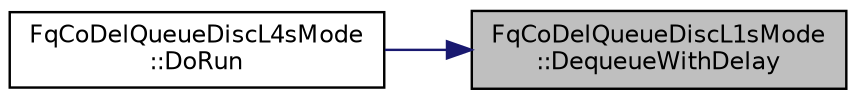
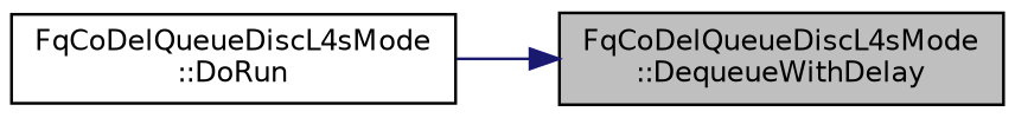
  digraph {
    rankdir=RL
    node [color=black fontname=Helvetica fontsize=10 shape=record style=filled]
-   n1 [fillcolor=grey75 fontcolor=black height=0.2 label="FqCoDelQueueDiscL1sMode\l::DequeueWithDelay" width=0.4]
+   n1 [fillcolor=grey75 fontcolor=black height=0.2 label="FqCoDelQueueDiscL4sMode\l::DequeueWithDelay" width=0.4]
    n2 [fillcolor=white height=0.2 label="FqCoDelQueueDiscL4sMode\l::DoRun" width=0.4]
    n1 -> n2 [color=midnightblue dir=back fontname=Helvetica fontsize=10 labelfontname=Helvetica labelfontsize=10 style=solid]
  }
